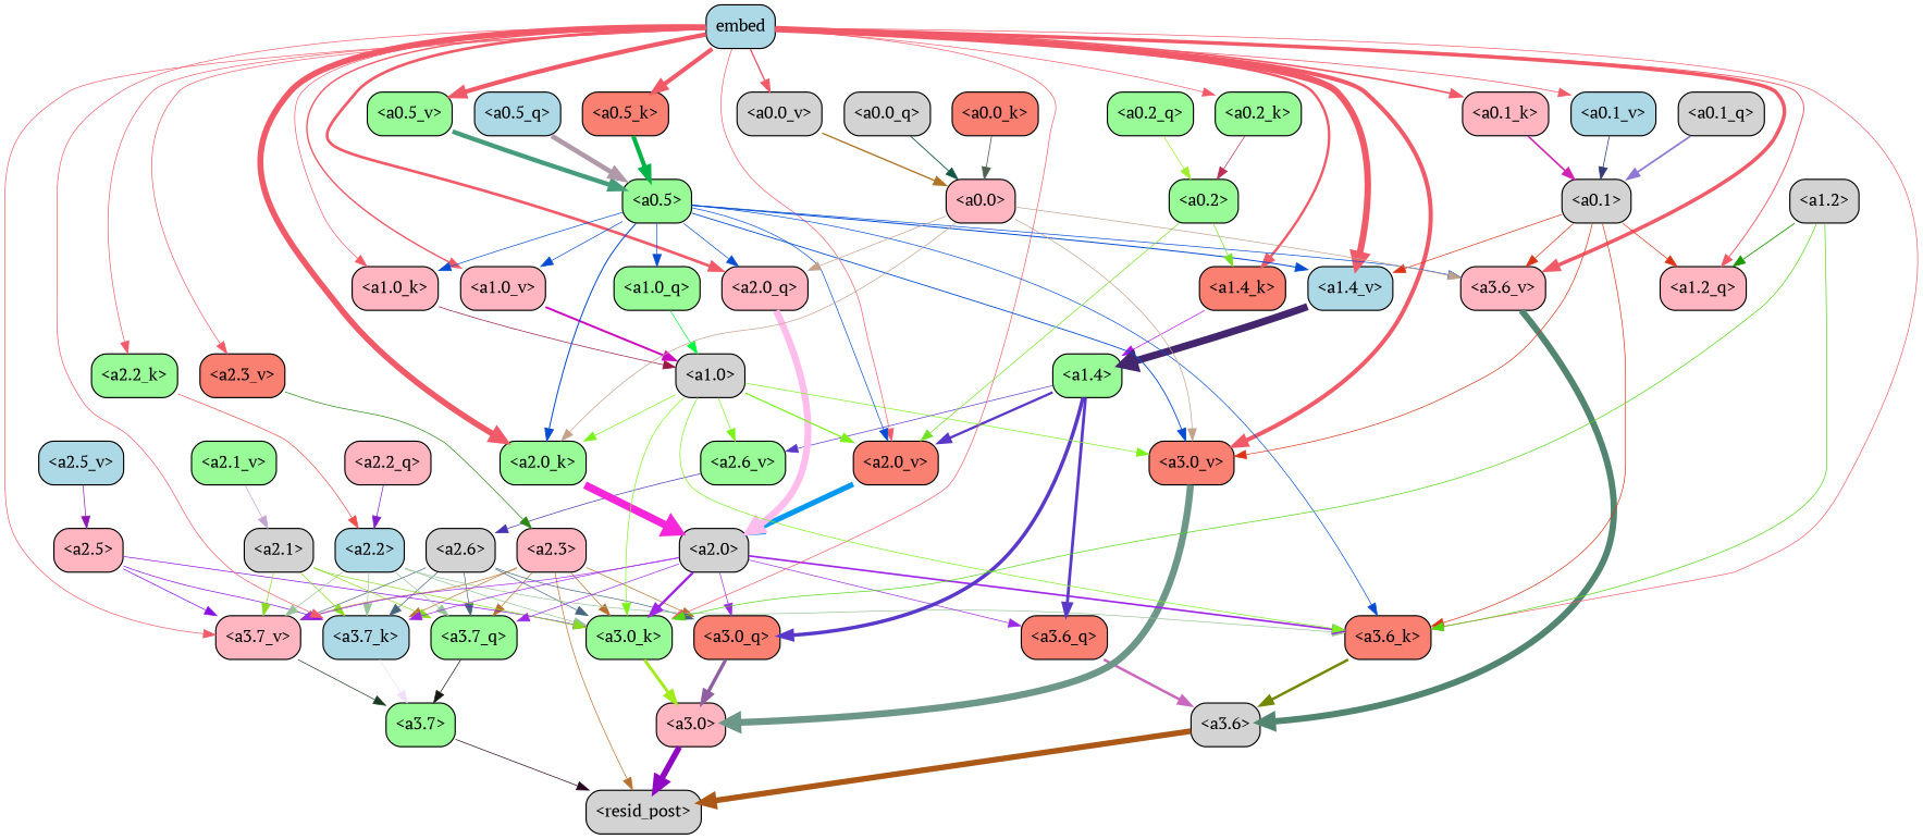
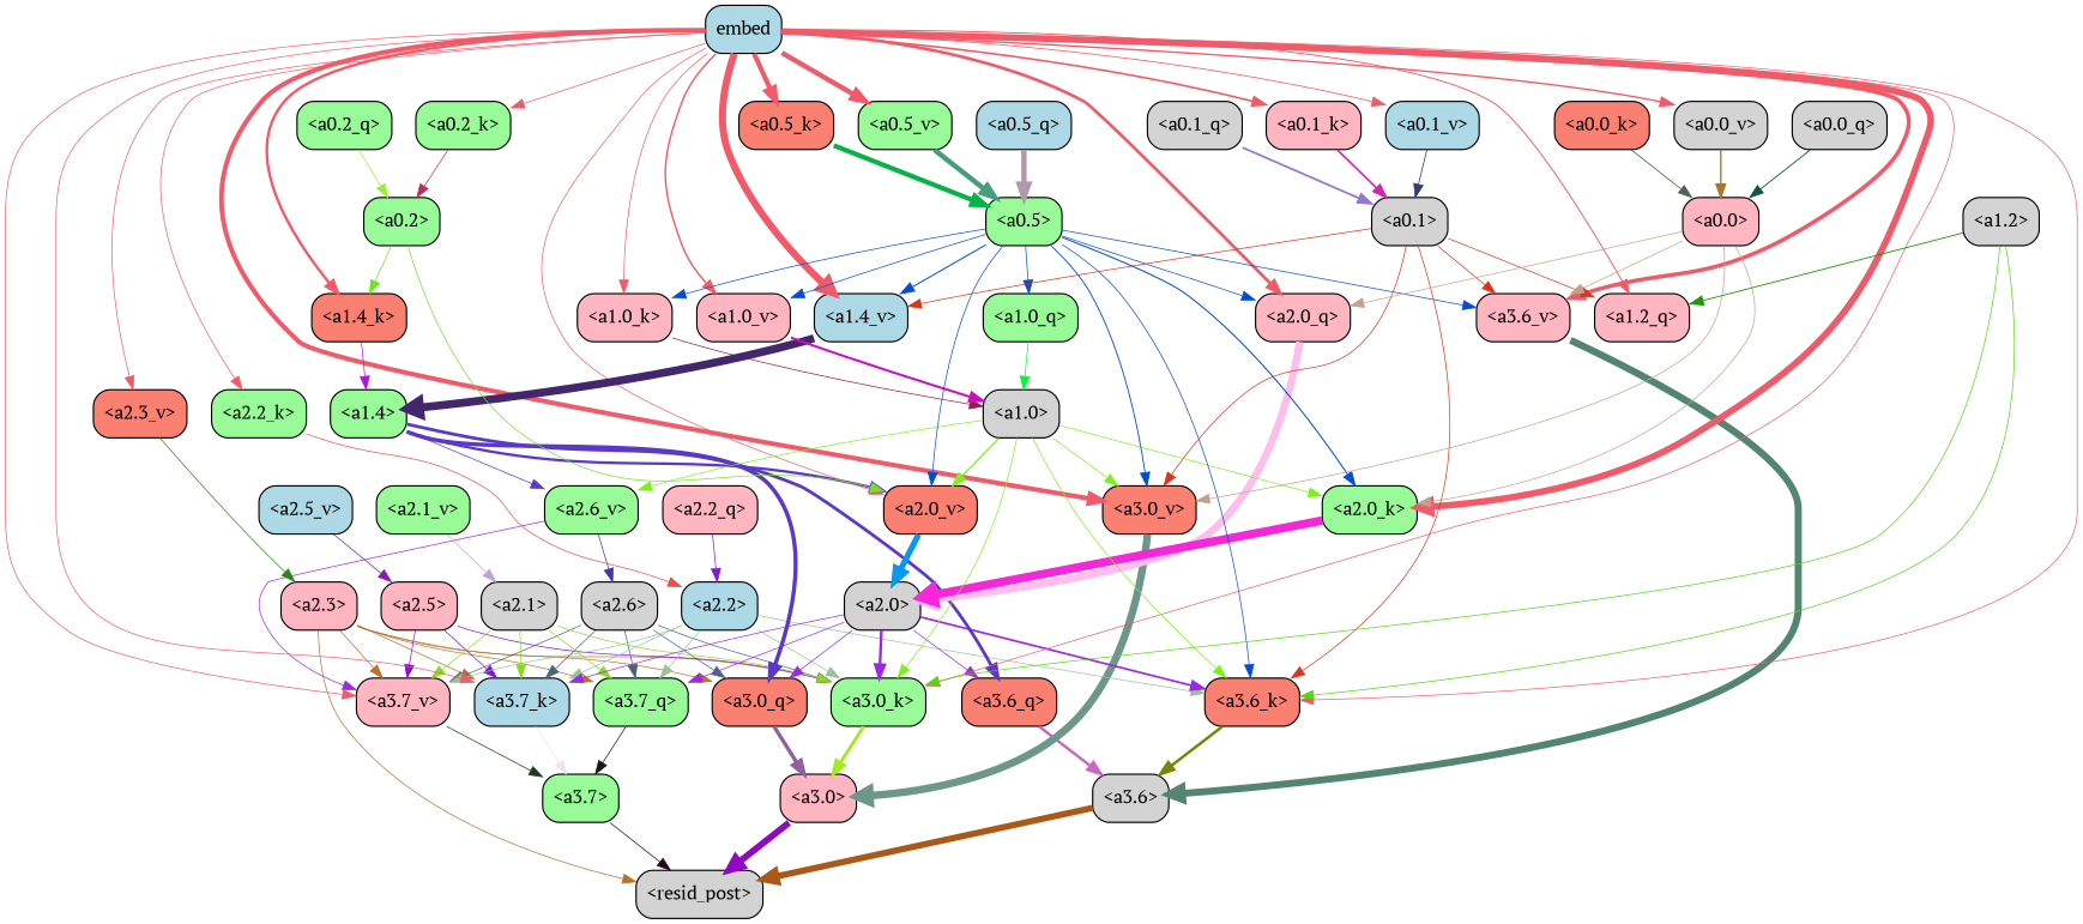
  strict digraph {
    fontname="PT Serif"
    splines=true
    node [color=black fillcolor=palegreen fontname="PT Serif" shape=box style="filled, rounded"]
    edge [color="#f15b69" fontname="PT Serif" penwidth=0.6]
    "<resid_post>" [fillcolor=lightgrey]
    "<a3.7>"
    "<a3.6>" [fillcolor=lightgrey]
    "<a3.0>" [fillcolor=lightpink]
    "<a2.3>" [fillcolor=lightpink]
    "<a3.7_q>"
    "<a3.0_q>" [fillcolor=salmon]
    "<a3.7_k>" [fillcolor=lightblue]
    "<a3.0_k>"
    "<a3.7_v>" [fillcolor=lightpink]
    "<a3.6_q>" [fillcolor=salmon]
    "<a3.6_k>" [fillcolor=salmon]
    "<a3.6_v>" [fillcolor=lightpink]
    "<a3.0_v>" [fillcolor=salmon]
    "<a2.6>" [fillcolor=lightgrey]
    "<a2.5>" [fillcolor=lightpink]
    "<a2.2>" [fillcolor=lightblue]
    "<a2.1>" [fillcolor=lightgrey]
    "<a2.0>" [fillcolor=lightgrey]
    "<a1.4>"
    "<a2.6_v>"
    "<a2.0_v>" [fillcolor=salmon]
    embed [fillcolor=lightblue]
    "<a2.0_q>" [fillcolor=lightpink]
    "<a2.2_k>"
    "<a2.0_k>"
    "<a2.3_v>" [fillcolor=salmon]
    "<a1.2_q>" [fillcolor=lightpink]
    "<a1.4_k>" [fillcolor=salmon]
    "<a1.0_k>" [fillcolor=lightpink]
    "<a1.4_v>" [fillcolor=lightblue]
    "<a1.0_v>" [fillcolor=lightpink]
    "<a0.5_k>" [fillcolor=salmon]
    "<a0.2_k>"
    "<a0.1_k>" [fillcolor=lightpink]
    "<a0.5_v>"
    "<a0.1_v>" [fillcolor=lightblue]
    "<a0.0_v>" [fillcolor=lightgrey]
    "<a1.0>" [fillcolor=lightgrey]
    "<a0.5>"
    "<a0.2>"
    "<a0.1>" [fillcolor=lightgrey]
    "<a0.0>" [fillcolor=lightpink]
    "<a1.2>" [fillcolor=lightgrey]
    "<a1.0_q>"
    "<a2.2_q>" [fillcolor=lightpink]
    "<a2.5_v>" [fillcolor=lightblue]
    "<a2.1_v>"
    "<a0.5_q>" [fillcolor=lightblue]
    "<a0.2_q>"
    "<a0.1_q>" [fillcolor=lightgrey]
    "<a0.0_q>" [fillcolor=lightgrey]
    "<a0.0_k>" [fillcolor=salmon]
    "<a3.7>" -> "<resid_post>" [color="#250221"]
    "<a3.6>" -> "<resid_post>" [color="#ac5816" penwidth=4.7534414529800415]
    "<a3.0>" -> "<resid_post>" [color="#9008c2" penwidth=4.898576855659485]
    "<a2.3>" -> "<resid_post>" [color="#b8712e"]
    "<a2.3>" -> "<a3.7_q>" [color="#b8712e"]
    "<a2.3>" -> "<a3.0_q>" [color="#b8712e"]
    "<a2.3>" -> "<a3.7_k>" [color="#b8712e"]
    "<a2.3>" -> "<a3.0_k>" [color="#b8712e"]
    "<a2.3>" -> "<a3.7_v>" [color="#b8712e"]
    "<a3.7_q>" -> "<a3.7>" [color="#141911"]
    "<a3.0_q>" -> "<a3.0>" [color="#905fa2" penwidth=2.870753765106201]
    "<a3.7_k>" -> "<a3.7>" [color="#f0defa"]
    "<a3.0_k>" -> "<a3.0>" [color="#a2eb1c" penwidth=2.520303964614868]
    "<a3.7_v>" -> "<a3.7>" [color="#1b3b20"]
    "<a3.6_q>" -> "<a3.6>" [color="#ca67bf" penwidth=2.160832464694977]
    "<a3.6_k>" -> "<a3.6>" [color="#718800" penwidth=2.13908451795578]
    "<a3.6_v>" -> "<a3.6>" [color="#538671" penwidth=5.297133803367615]
    "<a3.0_v>" -> "<a3.0>" [color="#6d9889" penwidth=5.680712580680847]
    "<a2.6>" -> "<a3.7_q>" [color="#47667e"]
    "<a2.6>" -> "<a3.0_q>" [color="#47667e"]
    "<a2.6>" -> "<a3.7_k>" [color="#47667e"]
    "<a2.6>" -> "<a3.0_k>" [color="#47667e"]
    "<a2.6>" -> "<a3.7_v>" [color="#47667e"]
    "<a2.5>" -> "<a3.7_k>" [color="#890ce6"]
    "<a2.5>" -> "<a3.0_k>" [color="#890ce6"]
    "<a2.5>" -> "<a3.7_v>" [color="#890ce6"]
    "<a2.2>" -> "<a3.7_q>" [color="#96c399"]
    "<a2.2>" -> "<a3.7_k>" [color="#96c399"]
    "<a2.2>" -> "<a3.0_k>" [color="#96c399"]
    "<a2.2>" -> "<a3.7_v>" [color="#96c399"]
    "<a2.2>" -> "<a3.6_k>" [color="#96c399"]
    "<a2.1>" -> "<a3.7_q>" [color="#89db1d"]
    "<a2.1>" -> "<a3.7_k>" [color="#89db1d"]
    "<a2.1>" -> "<a3.0_k>" [color="#89db1d"]
    "<a2.1>" -> "<a3.7_v>" [color="#89db1d"]
    "<a2.0>" -> "<a3.7_q>" [color="#9e28e6"]
    "<a2.0>" -> "<a3.0_q>" [color="#9e28e6"]
    "<a2.0>" -> "<a3.7_k>" [color="#9e28e6"]
    "<a2.0>" -> "<a3.0_k>" [color="#9e28e6" penwidth=2.095262974500656]
-   "<a2.0>" -> "<a3.7_v>" [color="#9e28e6"]
+   "<a2.6_v>" -> "<a3.7_v>" [color="#9e28e6"]
    "<a2.0>" -> "<a3.6_q>" [color="#9e28e6"]
    "<a2.0>" -> "<a3.6_k>" [color="#9e28e6" penwidth=1.4807794839143753]
    "<a1.4>" -> "<a3.0_q>" [color="#5a39ca" penwidth=3.0341034531593323]
    "<a1.4>" -> "<a3.6_q>" [color="#5a39ca" penwidth=2.425799250602722]
    "<a1.4>" -> "<a2.6_v>" [color="#5a39ca"]
    "<a1.4>" -> "<a2.0_v>" [color="#5a39ca" penwidth=2.007302835583687]
    "<a2.6_v>" -> "<a2.6>" [color="#4433b2"]
    "<a2.0_v>" -> "<a2.0>" [color="#0699ef" penwidth=4.422677040100098]
    embed -> "<a3.7_k>"
    embed -> "<a3.0_k>"
    embed -> "<a3.7_v>"
    embed -> "<a3.6_k>"
    embed -> "<a3.6_v>" [penwidth=3.067279100418091]
    embed -> "<a3.0_v>" [penwidth=3.5202720761299133]
    embed -> "<a2.0_v>"
    embed -> "<a2.0_q>" [penwidth=2.339468687772751]
    embed -> "<a2.2_k>"
    embed -> "<a2.0_k>" [penwidth=4.9759310483932495]
    embed -> "<a2.3_v>"
    embed -> "<a1.2_q>" [penwidth=0.8262195587158203]
    embed -> "<a1.4_k>" [penwidth=2.0715588331222534]
    embed -> "<a1.0_k>"
    embed -> "<a1.4_v>" [penwidth=5.3763720989227295]
    embed -> "<a1.0_v>" [penwidth=1.232791244983673]
    embed -> "<a0.5_k>" [penwidth=3.6077781692147255]
    embed -> "<a0.2_k>"
    embed -> "<a0.1_k>" [penwidth=1.4202172756195068]
    embed -> "<a0.5_v>" [penwidth=3.744613029062748]
    embed -> "<a0.1_v>" [penwidth=0.6802842617034912]
    embed -> "<a0.0_v>" [penwidth=1.1918210983276367]
    "<a2.0_q>" -> "<a2.0>" [color="#ffbded" penwidth=5.606565475463867]
    "<a2.2_k>" -> "<a2.2>" [color="#ef4c4c"]
    "<a2.0_k>" -> "<a2.0>" [color="#f627da" penwidth=6.344284534454346]
    "<a2.3_v>" -> "<a2.3>" [color="#288912"]
    "<a1.4_k>" -> "<a1.4>" [color="#b40feb"]
    "<a1.0_k>" -> "<a1.0>" [color="#991847"]
    "<a1.4_v>" -> "<a1.4>" [color="#43266d" penwidth=6.0194467306137085]
    "<a1.0_v>" -> "<a1.0>" [color="#cd0bbf" penwidth=1.738280937075615]
    "<a0.5_k>" -> "<a0.5>" [color="#04b446" penwidth=3.607769437134266]
    "<a0.2_k>" -> "<a0.2>" [color="#bc2f58"]
    "<a0.1_k>" -> "<a0.1>" [color="#d224b2" penwidth=1.4202113151550293]
    "<a0.5_v>" -> "<a0.5>" [color="#469d7c" penwidth=3.7962711341679096]
    "<a0.1_v>" -> "<a0.1>" [color="#323d77" penwidth=0.6802752017974854]
    "<a0.0_v>" -> "<a0.0>" [color="#b07425" penwidth=1.1918113231658936]
    "<a1.0>" -> "<a3.0_k>" [color="#7bf31b"]
    "<a1.0>" -> "<a3.6_k>" [color="#7bf31b"]
    "<a1.0>" -> "<a3.0_v>" [color="#7bf31b"]
    "<a1.0>" -> "<a2.6_v>" [color="#7bf31b"]
    "<a1.0>" -> "<a2.0_v>" [color="#7bf31b" penwidth=1.0943371653556824]
    "<a1.0>" -> "<a2.0_k>" [color="#7bf31b"]
    "<a0.5>" -> "<a3.6_k>" [color="#044dd3"]
    "<a0.5>" -> "<a3.6_v>" [color="#044dd3"]
    "<a0.5>" -> "<a3.0_v>" [color="#044dd3" penwidth=0.764040544629097]
    "<a0.5>" -> "<a2.0_v>" [color="#044dd3"]
    "<a0.5>" -> "<a2.0_q>" [color="#044dd3"]
    "<a0.5>" -> "<a2.0_k>" [color="#044dd3" penwidth=0.8956001400947571]
    "<a0.5>" -> "<a1.0_k>" [color="#044dd3"]
    "<a0.5>" -> "<a1.4_v>" [color="#044dd3" penwidth=0.8774083852767944]
    "<a0.5>" -> "<a1.0_v>" [color="#044dd3"]
    "<a0.5>" -> "<a1.0_q>" [color="#044dd3"]
    "<a0.2>" -> "<a2.0_v>" [color="#73e125"]
    "<a0.2>" -> "<a1.4_k>" [color="#73e125"]
    "<a0.1>" -> "<a3.6_k>" [color="#dd3317"]
    "<a0.1>" -> "<a3.6_v>" [color="#dd3317"]
    "<a0.1>" -> "<a3.0_v>" [color="#dd3317"]
    "<a0.1>" -> "<a1.2_q>" [color="#dd3317"]
    "<a0.1>" -> "<a1.4_v>" [color="#dd3317"]
    "<a0.0>" -> "<a3.6_v>" [color="#c3a18b"]
    "<a0.0>" -> "<a3.0_v>" [color="#c3a18b"]
    "<a0.0>" -> "<a2.0_q>" [color="#c3a18b"]
    "<a0.0>" -> "<a2.0_k>" [color="#c3a18b"]
    "<a1.2>" -> "<a3.0_k>" [color="#50d810"]
    "<a1.2>" -> "<a3.6_k>" [color="#50d810"]
    "<a1.2>" -> "<a1.2_q>" [color="#1c9904" penwidth=0.7570515871047974]
    "<a1.0_q>" -> "<a1.0>" [color="#04f638"]
    "<a2.2_q>" -> "<a2.2>" [color="#7f1ccd"]
    "<a2.5_v>" -> "<a2.5>" [color="#9016b3"]
    "<a2.1_v>" -> "<a2.1>" [color="#c3a3d1"]
    "<a0.5_q>" -> "<a0.5>" [color="#b099a8" penwidth=4.023846536874771]
    "<a0.2_q>" -> "<a0.2>" [color="#9cef29"]
    "<a0.1_q>" -> "<a0.1>" [color="#8f78d5" penwidth=1.5174570083618164]
    "<a0.0_q>" -> "<a0.0>" [color="#115743" penwidth=0.766176700592041]
    "<a0.0_k>" -> "<a0.0>" [color="#506250" penwidth=0.6857404708862305]
  }
